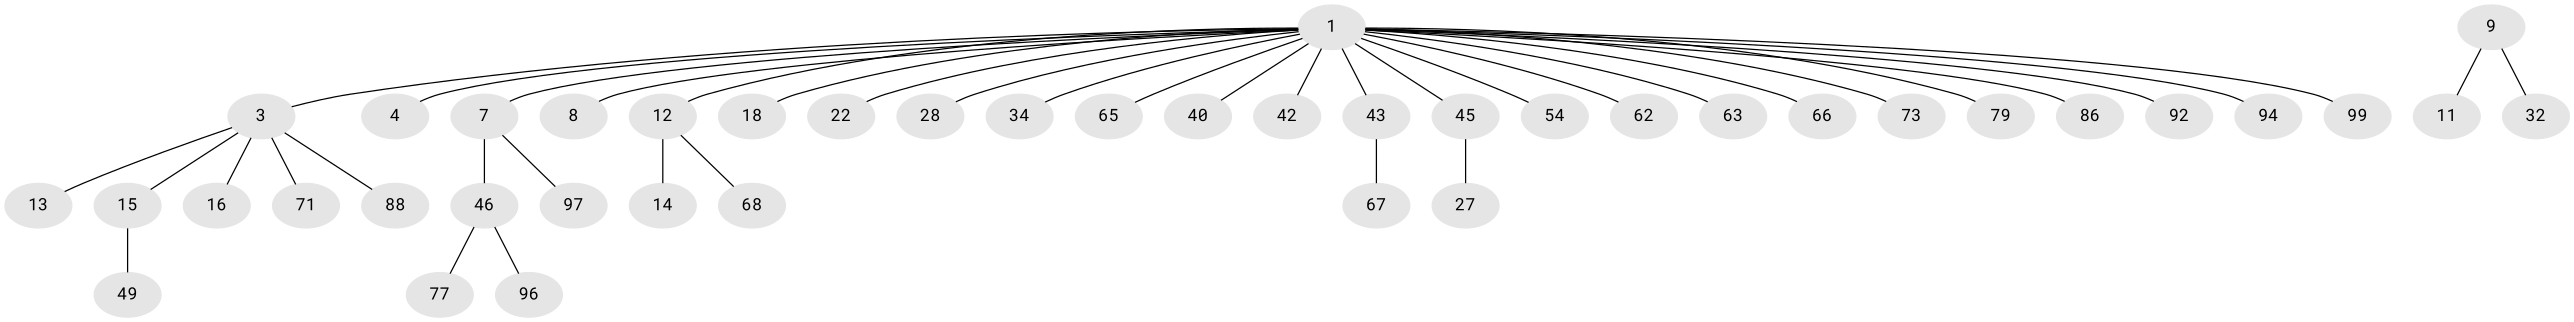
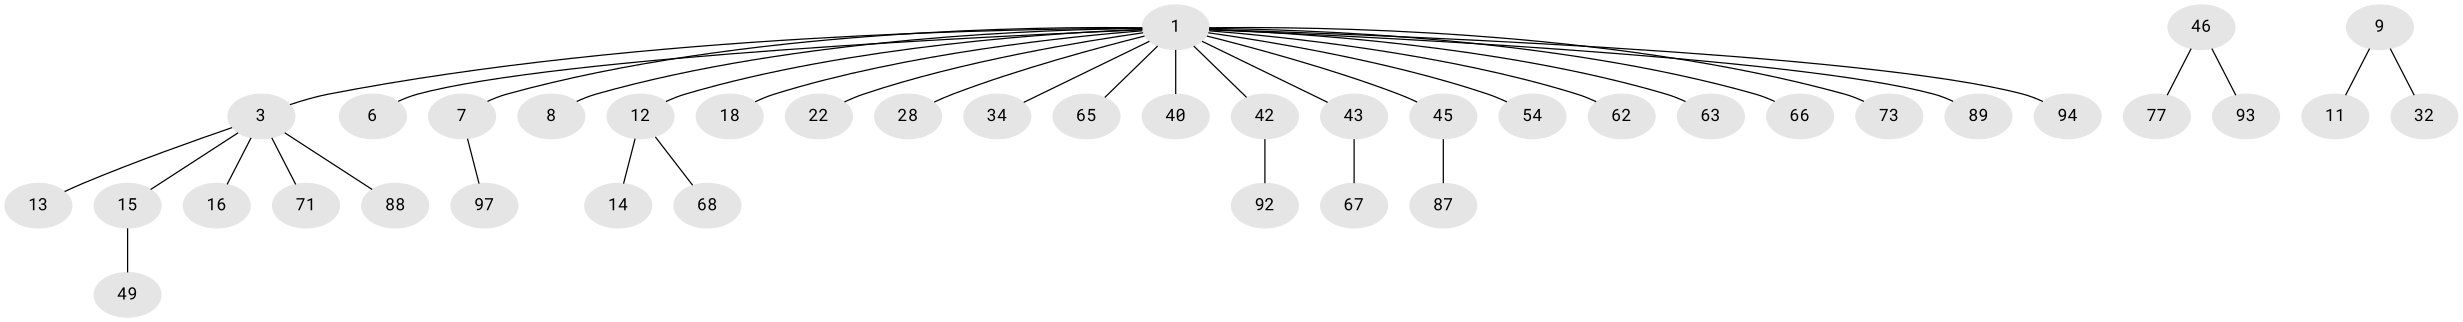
  graph {
    fontname="Roboto Mono"
    node [color=gray90 fontname="Roboto Mono" style=filled]
    edge [fontname="Roboto Mono"]
    1 [super="+2"]
    3 [super="+4+36+24+5+51+60+90+91+106+59+82+53+25+44"]
-   6 [super="+58+78+104" label=4]
+   6 [super="+58+78+104"]
    7 [super="+17+69+75+19"]
    8
    12 [super="+50"]
    18
    22 [super="+72"]
    28 [super="+101"]
    34
    n11 [label=65]
    40
    42
    43
    45
    54
    62
    63 [super="+74"]
    66
    73
-   79
-   89 [label=86]
+   89
    92
    94
-   99
    13
    15 [super="+23"]
    16 [super="+64+47"]
    71 [super="+85"]
    88 [super="+102"]
    46
    97
    9 [super="+10+20+41+48+29+26+21"]
    11
    32 [super="+80"]
    14 [super="+39+33+27"]
    68
    67
-   87 [label=27]
+   87
    49
    77
-   93 [label=96]
+   93
    1 -- 3
    1 -- 6
    1 -- 7
    1 -- 8
    1 -- 12
    1 -- 18
    1 -- 22
    1 -- 28
    1 -- 34
    1 -- n11
    1 -- 40
    1 -- 42
    1 -- 43
    1 -- 45
    1 -- 54
    1 -- 62
    1 -- 63
    1 -- 66
    1 -- 73
-   1 -- 79
    1 -- 89
-   1 -- 92
+   42 -- 92
    1 -- 94
-   1 -- 99
    3 -- 13
    3 -- 15
    3 -- 16
    3 -- 71
    3 -- 88
-   7 -- 46
    7 -- 97
    12 -- 14
    12 -- 68
    43 -- 67
    45 -- 87
    15 -- 49
    46 -- 77
    46 -- 93
    9 -- 11
    9 -- 32
  }
